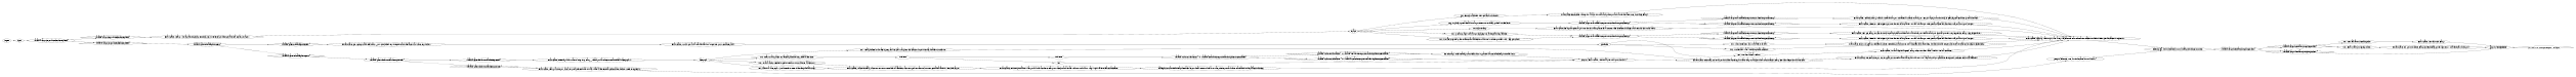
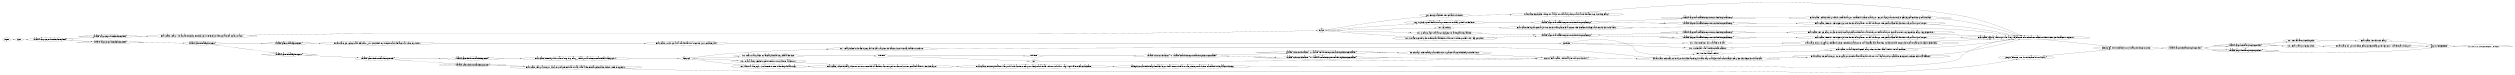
  digraph {
    rankdir=LR
    n1 [label=START]
    n2 [label=input shape=diamond]
    n3 [label="Variable[\"cargo.jump_whictecheck_completed\"]"]
    n4 [label="Variable[\"cargo.jump_whictecheck_completed\"]" shape=diamond]
    n5 [label="!(Variable[\"cargo.jump_whictecheck_completed\"])" shape=diamond]
    n6 [label="You: \"Enough wackiness. Let's get back to business.\""]
    n7 [label="Evrart Claire: He chuckles. \"Things *do* always turn real wacky when you and I are in the same room, don't they, Harry?\""]
    n8 [label="Evrart Claire: \"Anyway, I assure you, I am a very well-informed man. Information reaches me before I even get the chance to request it.\""]
    n9 [label="You: \"I really believe in the race mystery and I'm glad I was given this chance. I hope to one day be able to contribute.\""]
    n10 [label="Evrart Claire: \"Personally I'm not big on the whole race thing, but that's okay. It's alright to be a massive racist, Harry.\" He sinks deeper into his armchair."]
    n11 [label="Evrart Claire: \"Let me assure you, I'm very glad you're comfortable sharing this with me. I run a big and quirky organisation. Everyone is welcome. Birds of all feathers.\""]
    n12 [label="Evrart Claire: \"Hmmm...\" He inspects you over the rims of his glasses. \"You did look like you were gonna collapse and die when I told you about your lost gun.\""]
    n13 [label="Rhetoric: Yes, but it's because his word usually sets things in motion."]
    n14 [label="Evrart Claire: \"It was a figure of speech, Harry. Of course I don't have a window. I'm in a container.\""]
    n15 [label="You: \"My body's gonna break down any moment now. Probably pushed it to the limit.\""]
    n16 [label="Variable[\"cargo.evrarrt_failed_composure_rc_when_lost_gun_came_up\"]"]
    n17 [label="Variable[\"cargo.evrarrt_failed_composure_rc_when_lost_gun_came_up\"]" shape=diamond]
    n18 [label="!(Variable[\"cargo.evrarrt_failed_composure_rc_when_lost_gun_came_up\"])" shape=diamond]
    n19 [label="race pupil" shape=diamond]
    n20 [label="You: \"Yeah, I'm a big racist. It's basically like that in my head all the time.\""]
    n21 [label="You: \"It was a tactic, I needed to get in somehow. It's not like I'm a racist now.\""]
    n22 [label="You: \"I'm not a *race pupil*, I just listened to some of the things he had to say.\""]
    n23 [label="IsKimHere()"]
    n24 [label="Evrart Claire: \"Of course, Harry, of course! You're not some kind of a fantastic racist now. And rest assured, no one's gonna hear about it.\" He winks at you."]
    n25 [label="Half Light: You can see the map of Revachol in your head. Dozens of red arrows are pointing outwards from Martinaise. Moving all across the city."]
    n26 [label=spinkicker]
    n27 [label="You: \"I don't even know how I was able to do that.\""]
    n28 [label="You: \"I understand. I am a terrifying death machine.\""]
    n29 [label="You: \"You don't have a window.\""]
    n30 [label="Evrart Claire: \"Don't worry, Harry.\" He leans in closer. \"Between you and me, I'm not a huge fan of his race thing, but the Union did not get where we are today by frowning on eccentricity.\""]
    n31 [label="Evrart Claire: \"But of course, Harry.\""]
    n32 [label="Jump to: [EVRARTHUB]"]
    n33 [label="JUMP OUT to CONTAINERYARD / EVRART" shape=diamond]
    n34 [label="Jump to: [Evrart Claire: \"\"Personally I'm not big on the whol...\"]"]
    n35 [label="You: \"Let's talk about something else.\""]
    n36 [label="Variable[\"gates.the_button_has_been_pressed\"]"]
    n37 [label="Variable[\"gates.the_button_has_been_pressed\"]" shape=diamond]
    n38 [label="!(Variable[\"gates.the_button_has_been_pressed\"])" shape=diamond]
    n39 [label="Evrart Claire: \"Honestly, I didn't want to bring it up, Harry -- I heard you have become Measurehead's race pupil...?\""]
    n40 [label="Evrart Claire: \"Harry, I assure you, I am a very well-informed man. Usually I have all the necessary information *before* I need to request it.\""]
    n41 [label="Jump to: [Rhetoric: \"Yes, but it's because his word usua...\"]"]
    n42 [label="Evrart Claire: \"Yes, yes, Harry. You are obviously in peak physical condition and I salute both your initiative and your physical prowess. Very impressive, Harry. *Very impressive*.\""]
    n43 [label="Evrart Claire: \"Am I going to ask? Hell, Harry -- you *spin-kicked* my strongest man in the face. I saw it from my window!\""]
    n44 [label="Evrart Claire: \"Would *you* ask a man like that how he got into *your* container yard?\""]
    n45 [label="IsKimHere()" shape=diamond]
    n46 [label="!(You())" shape=diamond]
    n47 [label="Evrart Claire: \"No one's gonna know what you did with race there, Harry. Your race-bonanza is safe with me. Word of how *racy* it got will never leave Martinaise.\""]
    n48 [label="Variable[\"tc.down_with_racism\"]  or  Variable[\"ice.andre_composure_authority_kim_success_failed\"]"]
    n49 [label="Variable[\"tc.down_with_racism\"]  or  Variable[\"ice.andre_composure_authority_kim_success_failed\"]" shape=diamond]
    n50 [label="!(Variable[\"tc.down_with_racism\"]  or  Variable[\"ice.andre_composure_authority_kim_success_failed\"])" shape=diamond]
    n51 [label="Kim Kitsuragi: \"Unfortunately, I can confirm this. My partner has some decidedly outmoded views.\""]
    n52 [label=myage]
-   n53 [label="You: Light nothing."]
+   n53 [label="You: Say nothing."]
    n54 [label="You: \"'A man my age'? What are you implying? I'm at the peak of my abilities.\""]
    n55 [label="You: \"I too am surprised by the resilience and athleticism of this tool I've been provided with.\" (Tap your chest.)"]
    n56 [label="Evrart Claire: The big man peers at you over the rims of his glasses for a moment, then interlaces his fingers and rests his chin on his hands."]
    n57 [label="Variable[\"cargo.evrarrt_failed_composure_rc_when_lost_gun_came_up\"]"]
    n58 [label="Variable[\"cargo.rhet_thats_just_giving_orders\"]"]
    n59 [label="Evrart Claire: \"Oh, you're so clever, Harry. And technically you're right. Now... what else can I do for you?\""]
    n60 [label="Evrart Claire: \"Hmmm...\" He inspects you over the rims of his glasses. \"You did look like you were gonna collapse and die when I told you about your lost gun.\""]
    n61 [label="Variable[\"cargo.rhet_thats_just_giving_orders\"]" shape=diamond]
    n62 [label="!(Variable[\"cargo.rhet_thats_just_giving_orders\"])" shape=diamond]
    n63 [label="Variable[\"gates.mhead_fight_success\"]"]
    n64 [label="Variable[\"gates.mhead_fight_success\"]" shape=diamond]
    n65 [label="!(Variable[\"gates.mhead_fight_success\"])" shape=diamond]
    n66 [label="Variable[\"cargo.evrarrt_failed_composure_rc_when_lost_gun_came_up\"]" shape=diamond]
    n67 [label="!(Variable[\"cargo.evrarrt_failed_composure_rc_when_lost_gun_came_up\"])" shape=diamond]
    n68 [label="Evrart Claire: \"Harry... \" he says almost gently. \"Honestly, I'm just relieved you didn't get a hernia. A man your age...\""]
    n69 [label="Evrart Claire: \"Rubbish, Harry, rubbish! I mean look at you!\" He raises his hands towards you. \"For your age you are obviously in peak physical condition. A real silverback!\""]
    n70 [label="You: \"Evrart, that's just giving orders.\""]
    n1 -> n2
    n2 -> n3
    n3 -> n4
    n3 -> n5
    n4 -> n68
    n5 -> n63
    n6 -> n7
    n7 -> n8
    n8 -> n13
    n9 -> n10
    n10 -> n11
    n11 -> n8
    n12 -> n8
    n13 -> n58
    n14 -> n8
    n15 -> n16
    n16 -> n17
    n16 -> n18
    n17 -> n69
    n18 -> n60
    n19 -> n9
    n19 -> n20
    n19 -> n21
    n19 -> n22
    n20 -> n23
    n21 -> n24
    n22 -> n24
    n23 -> n45
    n23 -> n46
    n24 -> n47
    n25 -> n8
    n26 -> n27
    n26 -> n28
    n26 -> n29
    n27 -> n30
    n28 -> n30
    n29 -> n14
    n30 -> n8
    n31 -> n32
    n32 -> n33
    n34 -> n10
    n35 -> n31
    n36 -> n37
    n36 -> n38
    n37 -> n39
    n38 -> n40
    n39 -> n19
    n40 -> n41
    n41 -> n13
    n42 -> n8
    n43 -> n44
    n44 -> n26
    n45 -> n48
    n46 -> n34
    n47 -> n25
    n48 -> n49
    n48 -> n50
    n49 -> n51
    n50 -> n34
    n51 -> n34
    n52 -> n6
    n52 -> n15
    n52 -> n53
    n52 -> n54
    n52 -> n55
    n53 -> n56
    n54 -> n57
    n55 -> n57
    n56 -> n8
    n57 -> n66
    n57 -> n67
    n58 -> n61
    n58 -> n62
    n59 -> n32
    n60 -> n8
    n61 -> n35
    n61 -> n70
    n62 -> n32
    n63 -> n64
    n63 -> n65
    n64 -> n43
    n65 -> n36
    n66 -> n42
    n67 -> n12
    n68 -> n52
    n69 -> n8
    n70 -> n59
  }
